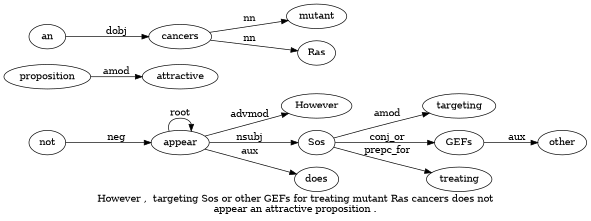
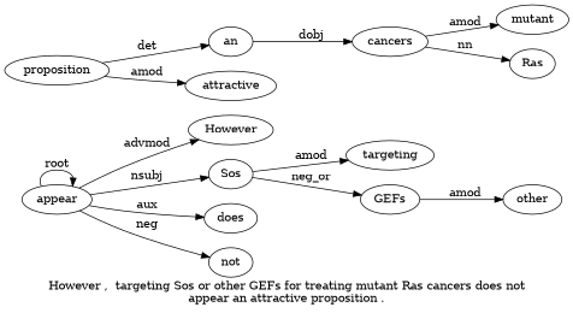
  digraph {
    label="However ,  targeting Sos or other GEFs for treating mutant Ras cancers does not\nappear an attractive proposition ."
    rankdir=LR
    node [fillcolor=white style=filled]
    n1 [label=appear]
    n2 [label=However]
    n3 [label=Sos]
    n4 [label=does]
    n5 [label=not]
    n6 [label=targeting]
    n7 [label=GEFs]
-   n8 [label=treating]
    n9 [label=proposition]
    n10 [label=an]
    n11 [label=attractive]
    n12 [label=other]
    n13 [label=cancers]
    n14 [label=mutant]
    n15 [label=Ras]
    n1 -> n1 [label=root]
    n1 -> n2 [label=advmod]
    n1 -> n3 [label=nsubj]
    n1 -> n4 [label=aux]
-   n5 -> n1 [label=neg]
+   n1 -> n5 [label=neg]
    n3 -> n6 [label=amod]
-   n3 -> n7 [label=conj_or]
-   n3 -> n8 [label=prepc_for]
-   n7 -> n12 [label=aux]
+   n3 -> n7 [label=neg_or]
+   n7 -> n12 [label=amod]
+   n9 -> n10 [label=det]
    n9 -> n11 [label=amod]
    n10 -> n13 [label=dobj]
-   n13 -> n14 [label=nn]
+   n13 -> n14 [label=amod]
    n13 -> n15 [label=nn]
  }
